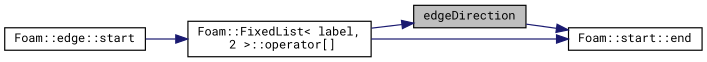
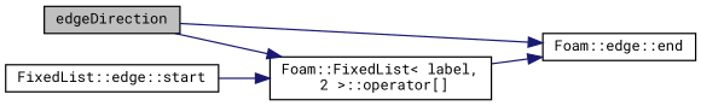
  digraph {
    fontname="Roboto Mono"
    rankdir=LR
    node [color=black fontname="Roboto Mono" fontsize=10 shape=record]
    edge [color=midnightblue fontname="Roboto Mono" fontsize=10 labelfontname=Helvetica labelfontsize=10 style=solid]
    n1 [fillcolor=grey75 fontcolor=black height=0.2 label=edgeDirection style=filled width=0.4]
-   n2 [height=0.2 label="Foam::start::end" width=0.4]
+   n2 [height=0.2 label="Foam::edge::end" width=0.4]
    n3 [height=0.2 label="Foam::FixedList\< label,\l 2 \>::operator[]" width=0.4]
-   n4 [height=0.2 label="Foam::edge::start" width=0.4]
+   n4 [height=0.2 label="FixedList::edge::start" width=0.4]
    n1 -> n2
-   n3 -> n1
+   n1 -> n3
    n3 -> n2
    n4 -> n3
  }
